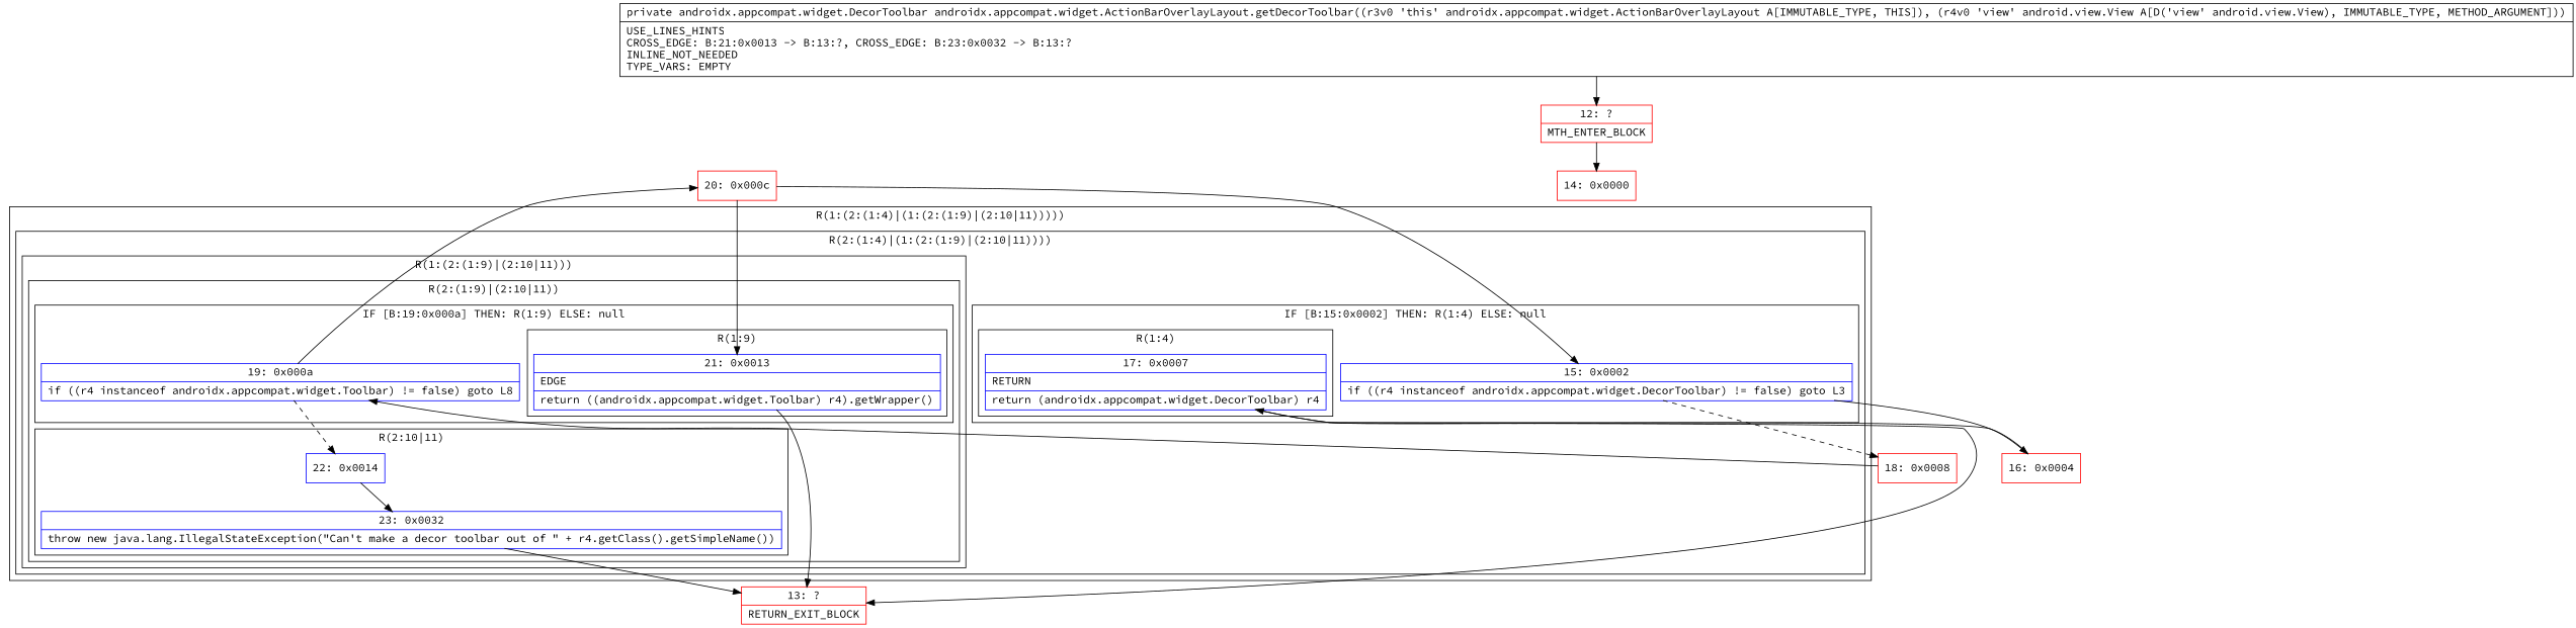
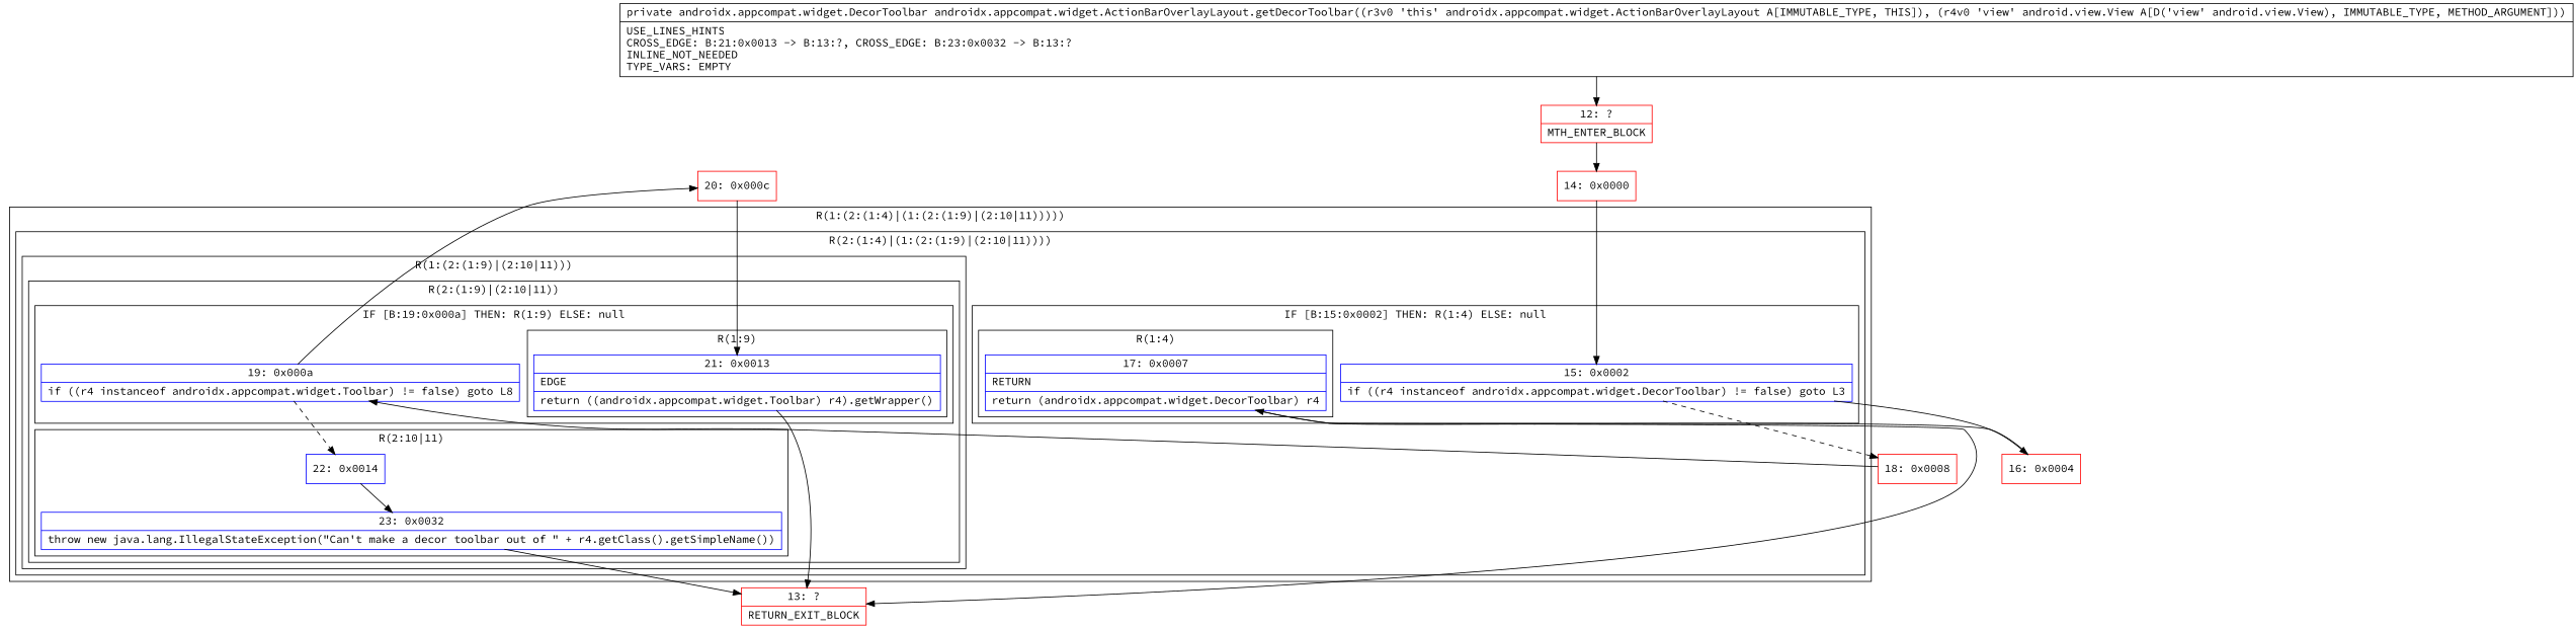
  digraph {
    fontname="Source Code Pro"
    node [color=blue fontname="Source Code Pro" shape=record]
    edge [fontname="Source Code Pro"]
    n1 [label="{17\:\ 0x0007|RETURN\l|return (androidx.appcompat.widget.DecorToolbar) r4\l}"]
    n2 [label="{15\:\ 0x0002|if ((r4 instanceof androidx.appcompat.widget.DecorToolbar) != false) goto L3\l}"]
    n3 [label="{21\:\ 0x0013|EDGE\l|return ((androidx.appcompat.widget.Toolbar) r4).getWrapper()\l}"]
    n4 [label="{19\:\ 0x000a|if ((r4 instanceof androidx.appcompat.widget.Toolbar) != false) goto L8\l}"]
    n5 [label="{22\:\ 0x0014}"]
    n6 [label="{23\:\ 0x0032|throw new java.lang.IllegalStateException(\"Can't make a decor toolbar out of \" + r4.getClass().getSimpleName())\l}"]
    n7 [color=red label="{13\:\ ?|RETURN_EXIT_BLOCK\l}"]
    n8 [color=red label="{16\:\ 0x0004}"]
    n9 [color=red label="{18\:\ 0x0008}"]
    n10 [color=red label="{20\:\ 0x000c}"]
    n11 [color=red label="{12\:\ ?|MTH_ENTER_BLOCK\l}"]
    n12 [color=red label="{14\:\ 0x0000}"]
    n13 [label="{private androidx.appcompat.widget.DecorToolbar androidx.appcompat.widget.ActionBarOverlayLayout.getDecorToolbar((r3v0 'this' androidx.appcompat.widget.ActionBarOverlayLayout A[IMMUTABLE_TYPE, THIS]), (r4v0 'view' android.view.View A[D('view' android.view.View), IMMUTABLE_TYPE, METHOD_ARGUMENT]))  | USE_LINES_HINTS\lCROSS_EDGE: B:21:0x0013 \-\> B:13:?, CROSS_EDGE: B:23:0x0032 \-\> B:13:?\lINLINE_NOT_NEEDED\lTYPE_VARS: EMPTY\l}" color=""]
    subgraph cluster_1 {
      label="R(1:(2:(1:4)|(1:(2:(1:9)|(2:10|11)))))"
      subgraph cluster_2 {
        label="R(2:(1:4)|(1:(2:(1:9)|(2:10|11))))"
        subgraph cluster_3 {
          label="IF [B:15:0x0002] THEN: R(1:4) ELSE: null"
          n2
          subgraph cluster_4 {
            label="R(1:4)"
            n1
          }
        }
        subgraph cluster_5 {
          label="R(1:(2:(1:9)|(2:10|11)))"
          subgraph cluster_6 {
            label="R(2:(1:9)|(2:10|11))"
            subgraph cluster_7 {
              label="IF [B:19:0x000a] THEN: R(1:9) ELSE: null"
              n4
              subgraph cluster_8 {
                label="R(1:9)"
                n3
              }
            }
            subgraph cluster_9 {
              label="R(2:10|11)"
              n5
              n6
            }
          }
        }
      }
    }
    n1 -> n7
    n2 -> n8
    n2 -> n9 [style=dashed]
    n3 -> n7
    n4 -> n5 [style=dashed]
    n4 -> n10
    n5 -> n6
    n6 -> n7
    n8 -> n1
    n9 -> n4
    n10 -> n3
    n11 -> n12
-   n10 -> n2
+   n12 -> n2
    n13 -> n11
  }
